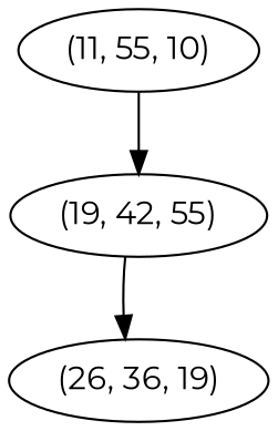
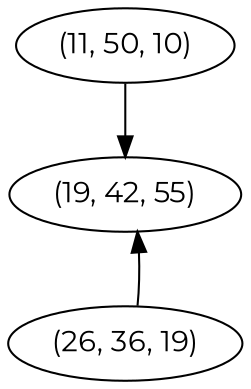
  digraph {
    fontname=Montserrat
    node [fontname=Montserrat]
    edge [fontname=Montserrat]
    n1 [label="(19, 42, 55)"]
-   "(11, 50, 10)" [label="(11, 55, 10)"]
+   "(11, 50, 10)"
    "(26, 36, 19)"
-   n1 -> "(26, 36, 19)"
+   "(26, 36, 19)" -> n1
    "(11, 50, 10)" -> n1
  }
